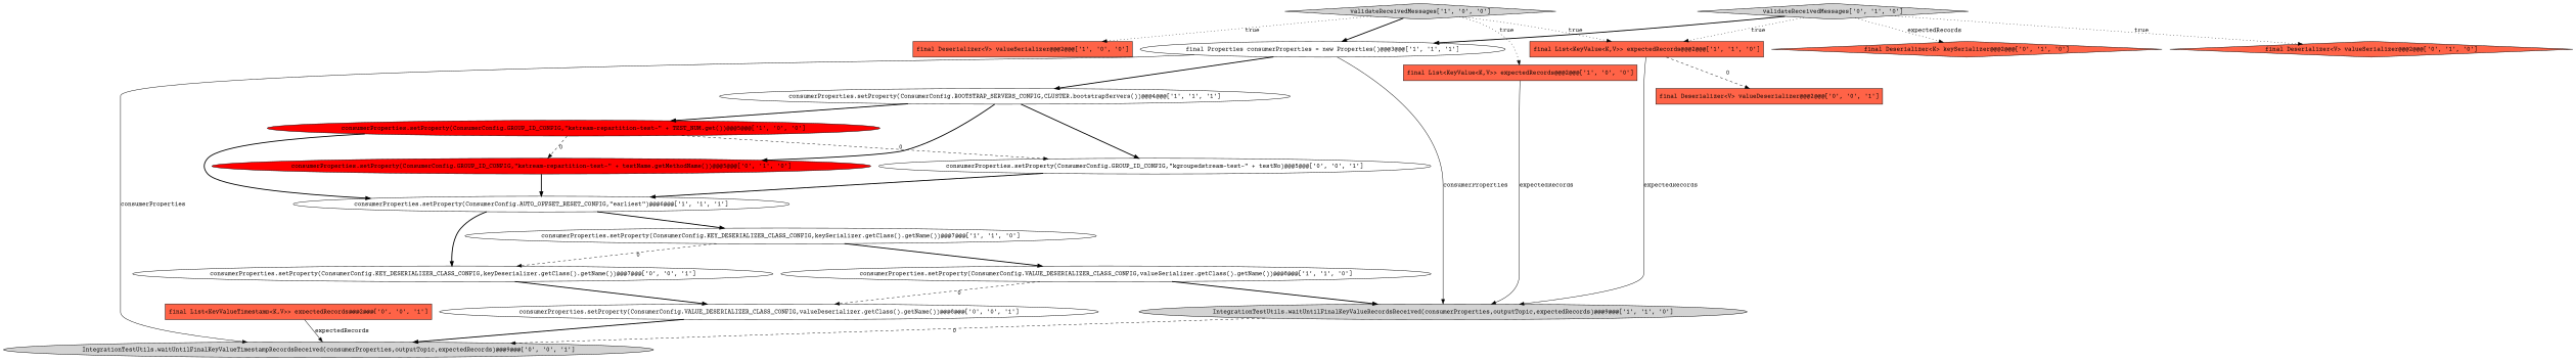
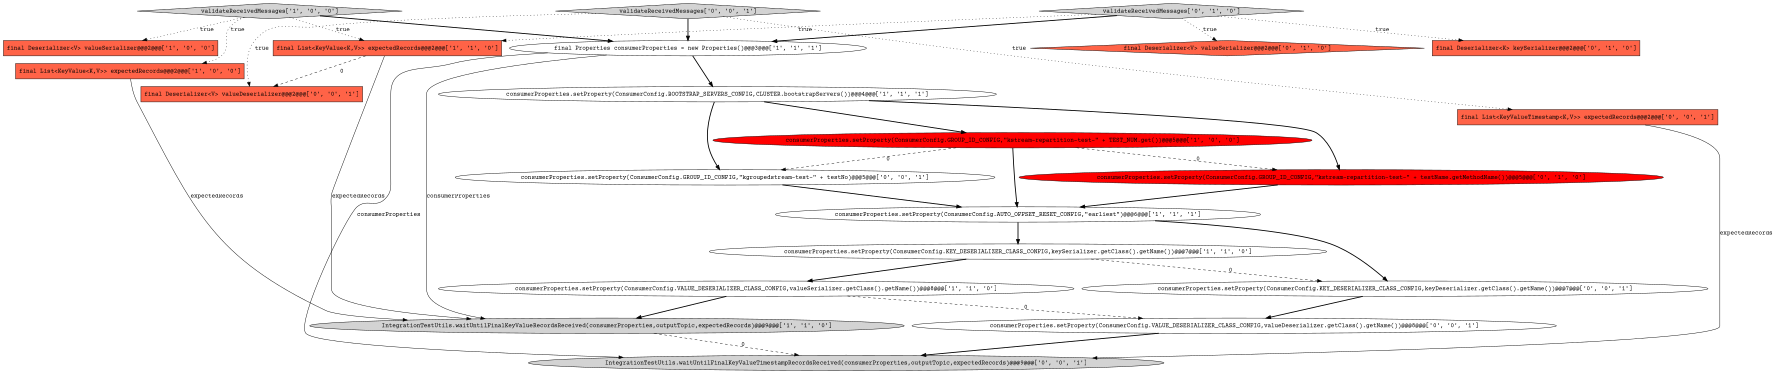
  digraph {
    fontname="Courier Prime"
    node [fillcolor=white fontname="Courier Prime" shape=ellipse style=filled]
    edge [fontname="Courier Prime" style=bold]
    n1 [fillcolor=red label="consumerProperties.setProperty(ConsumerConfig.GROUP_ID_CONFIG,\"kstream-repartition-test-\" + testName.getMethodName())@@@5@@@['0', '1', '0']"]
    n2 [label="consumerProperties.setProperty(ConsumerConfig.AUTO_OFFSET_RESET_CONFIG,\"earliest\")@@@6@@@['1', '1', '1']"]
    n3 [label="consumerProperties.setProperty(ConsumerConfig.KEY_DESERIALIZER_CLASS_CONFIG,keyDeserializer.getClass().getName())@@@7@@@['0', '0', '1']"]
    n4 [label="consumerProperties.setProperty(ConsumerConfig.KEY_DESERIALIZER_CLASS_CONFIG,keySerializer.getClass().getName())@@@7@@@['1', '1', '0']"]
    n5 [label="consumerProperties.setProperty(ConsumerConfig.GROUP_ID_CONFIG,\"kgroupedstream-test-\" + testNo)@@@5@@@['0', '0', '1']"]
    n6 [fillcolor=tomato label="final Deserializer<V> valueSerializer@@@2@@@['1', '0', '0']" shape=box]
+   n7 [fillcolor=lightgray label="validateReceivedMessages['0', '0', '1']" shape=diamond]
    n8 [label="final Properties consumerProperties = new Properties()@@@3@@@['1', '1', '1']"]
    n9 [fillcolor=tomato label="final List<KeyValueTimestamp<K,V>> expectedRecords@@@2@@@['0', '0', '1']" shape=box]
    n10 [fillcolor=tomato label="final Deserializer<V> valueDeserializer@@@2@@@['0', '0', '1']" shape=box]
    n11 [fillcolor=lightgray label="IntegrationTestUtils.waitUntilFinalKeyValueRecordsReceived(consumerProperties,outputTopic,expectedRecords)@@@9@@@['1', '1', '0']"]
    n12 [label="consumerProperties.setProperty(ConsumerConfig.BOOTSTRAP_SERVERS_CONFIG,CLUSTER.bootstrapServers())@@@4@@@['1', '1', '1']"]
    n13 [fillcolor=lightgray label="IntegrationTestUtils.waitUntilFinalKeyValueTimestampRecordsReceived(consumerProperties,outputTopic,expectedRecords)@@@9@@@['0', '0', '1']"]
    n14 [label="consumerProperties.setProperty(ConsumerConfig.VALUE_DESERIALIZER_CLASS_CONFIG,valueDeserializer.getClass().getName())@@@8@@@['0', '0', '1']"]
    n15 [label="consumerProperties.setProperty(ConsumerConfig.VALUE_DESERIALIZER_CLASS_CONFIG,valueSerializer.getClass().getName())@@@8@@@['1', '1', '0']"]
    n16 [fillcolor=red label="consumerProperties.setProperty(ConsumerConfig.GROUP_ID_CONFIG,\"kstream-repartition-test-\" + TEST_NUM.get())@@@5@@@['1', '0', '0']"]
    n17 [fillcolor=tomato label="final List<KeyValue<K,V>> expectedRecords@@@2@@@['1', '0', '0']" shape=box]
    n18 [fillcolor=tomato label="final List<KeyValue<K,V>> expectedRecords@@@2@@@['1', '1', '0']" shape=box]
    n19 [fillcolor=lightgray label="validateReceivedMessages['0', '1', '0']" shape=diamond]
-   n20 [fillcolor=tomato label="final Deserializer<K> keySerializer@@@2@@@['0', '1', '0']" shape=diamond]
+   n20 [fillcolor=tomato label="final Deserializer<K> keySerializer@@@2@@@['0', '1', '0']" shape=box]
    n21 [fillcolor=tomato label="final Deserializer<V> valueSerializer@@@2@@@['0', '1', '0']" shape=diamond]
    n22 [fillcolor=lightgray label="validateReceivedMessages['1', '0', '0']" shape=diamond]
    n1 -> n2
    n2 -> n3
    n2 -> n4
    n3 -> n14
    n4 -> n3 [label=0 style=dashed]
    n4 -> n15
    n5 -> n2
+   n7 -> n8
+   n7 -> n9 [label=true style=dotted]
+   n7 -> n10 [label=true style=dotted]
    n8 -> n11 [label=consumerProperties style=solid]
    n8 -> n12
    n8 -> n13 [label=consumerProperties style=solid]
    n9 -> n13 [label=expectedRecords style=solid]
    n11 -> n13 [label=0 style=dashed]
    n12 -> n1
    n12 -> n5
    n12 -> n16
    n14 -> n13
    n15 -> n11
    n15 -> n14 [label=0 style=dashed]
    n16 -> n1 [label=0 style=dashed]
    n16 -> n2
    n16 -> n5 [label=0 style=dashed]
    n17 -> n11 [label=expectedRecords style=solid]
    n18 -> n10 [label=0 style=dashed]
    n18 -> n11 [label=expectedRecords style=solid]
    n19 -> n8
    n19 -> n18 [label=true style=dotted]
-   n19 -> n20 [label=expectedRecords style=dotted]
+   n19 -> n20 [label=true style=dotted]
    n19 -> n21 [label=true style=dotted]
    n22 -> n6 [label=true style=dotted]
    n22 -> n8
    n22 -> n17 [label=true style=dotted]
    n22 -> n18 [label=true style=dotted]
  }
